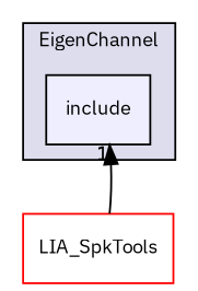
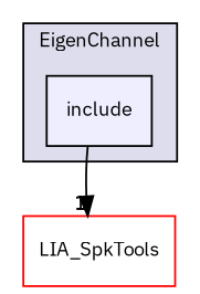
  digraph {
    compound=true
    fontname="IBM Plex Sans"
    node [fontname="IBM Plex Sans" fontsize=10 shape=box style=filled]
    n1 [fillcolor="#eeeeff" label=include pencolor=black]
    n2 [color=red fillcolor=white label=LIA_SpkTools]
    subgraph cluster_1 {
      bgcolor="#ddddee"
      fontsize=10
      label=EigenChannel
      pencolor=black
      n1
    }
-   n2 -> n1 [headlabel=1 labeldistance=1.5 labelfontname=Helvetica labelfontsize=10 fontname="IBM Plex Sans"]
+   n1 -> n2 [headlabel=1 labeldistance=1.5 labelfontname=Helvetica labelfontsize=10 fontname="IBM Plex Sans"]
  }
